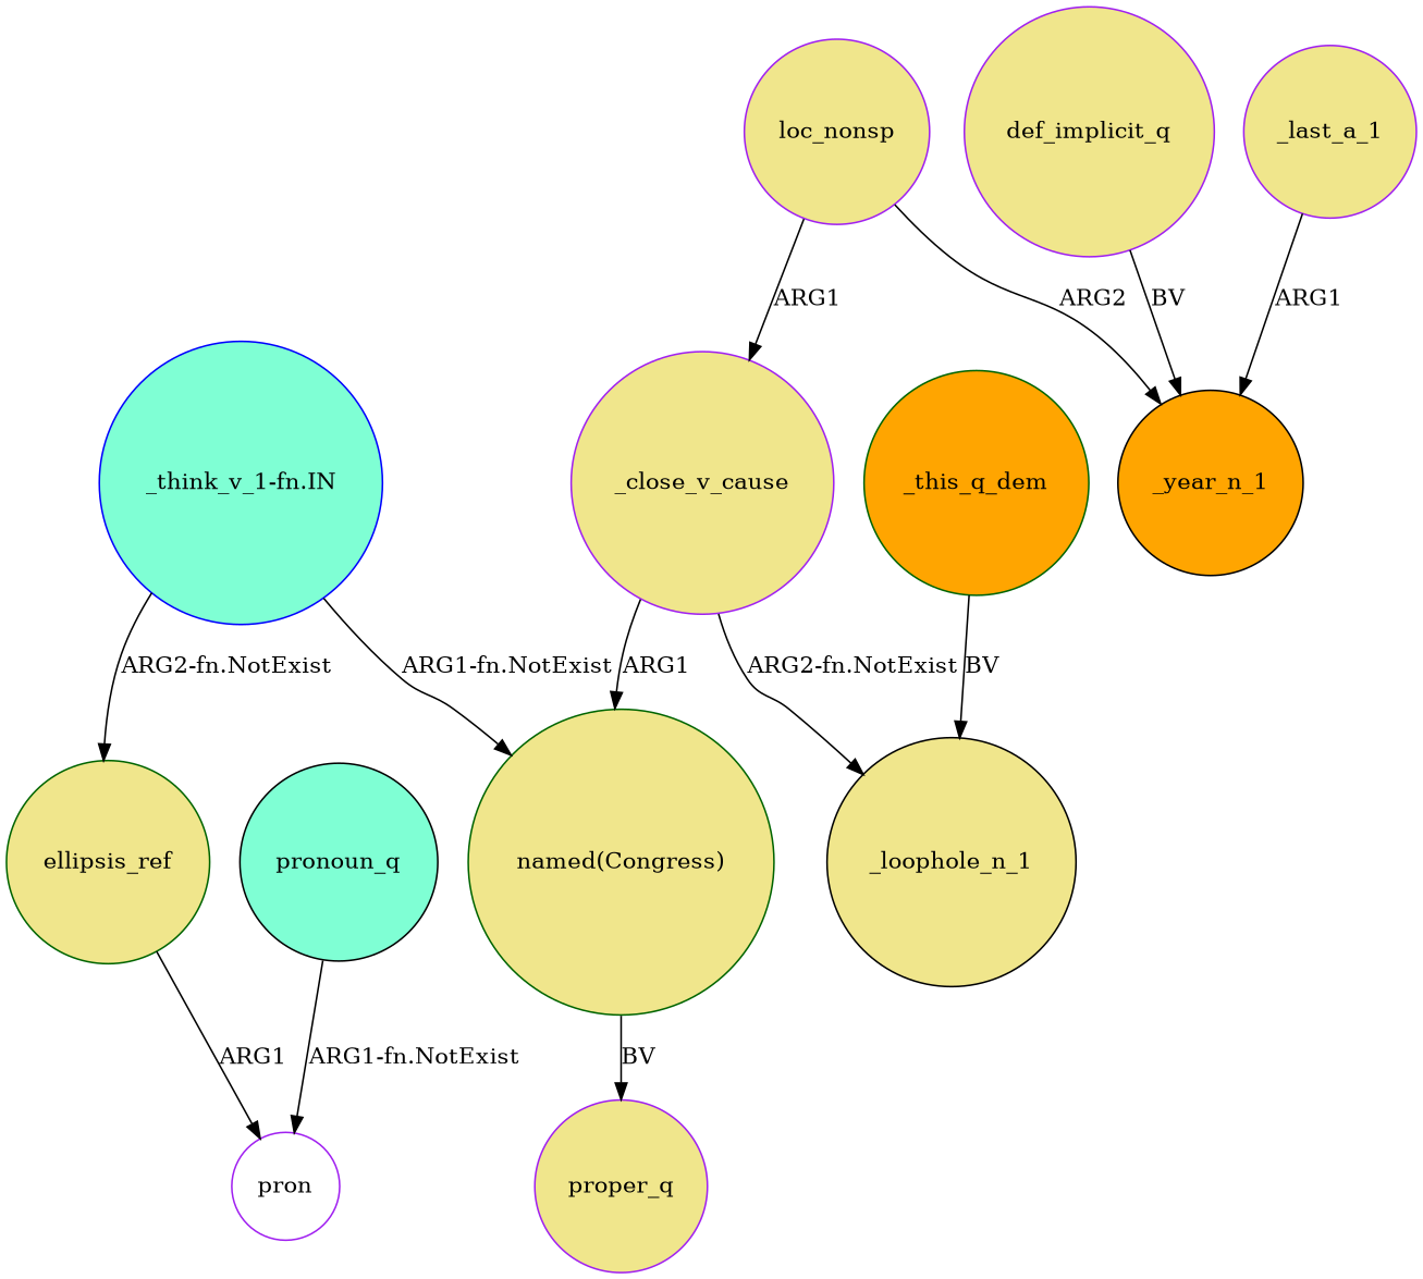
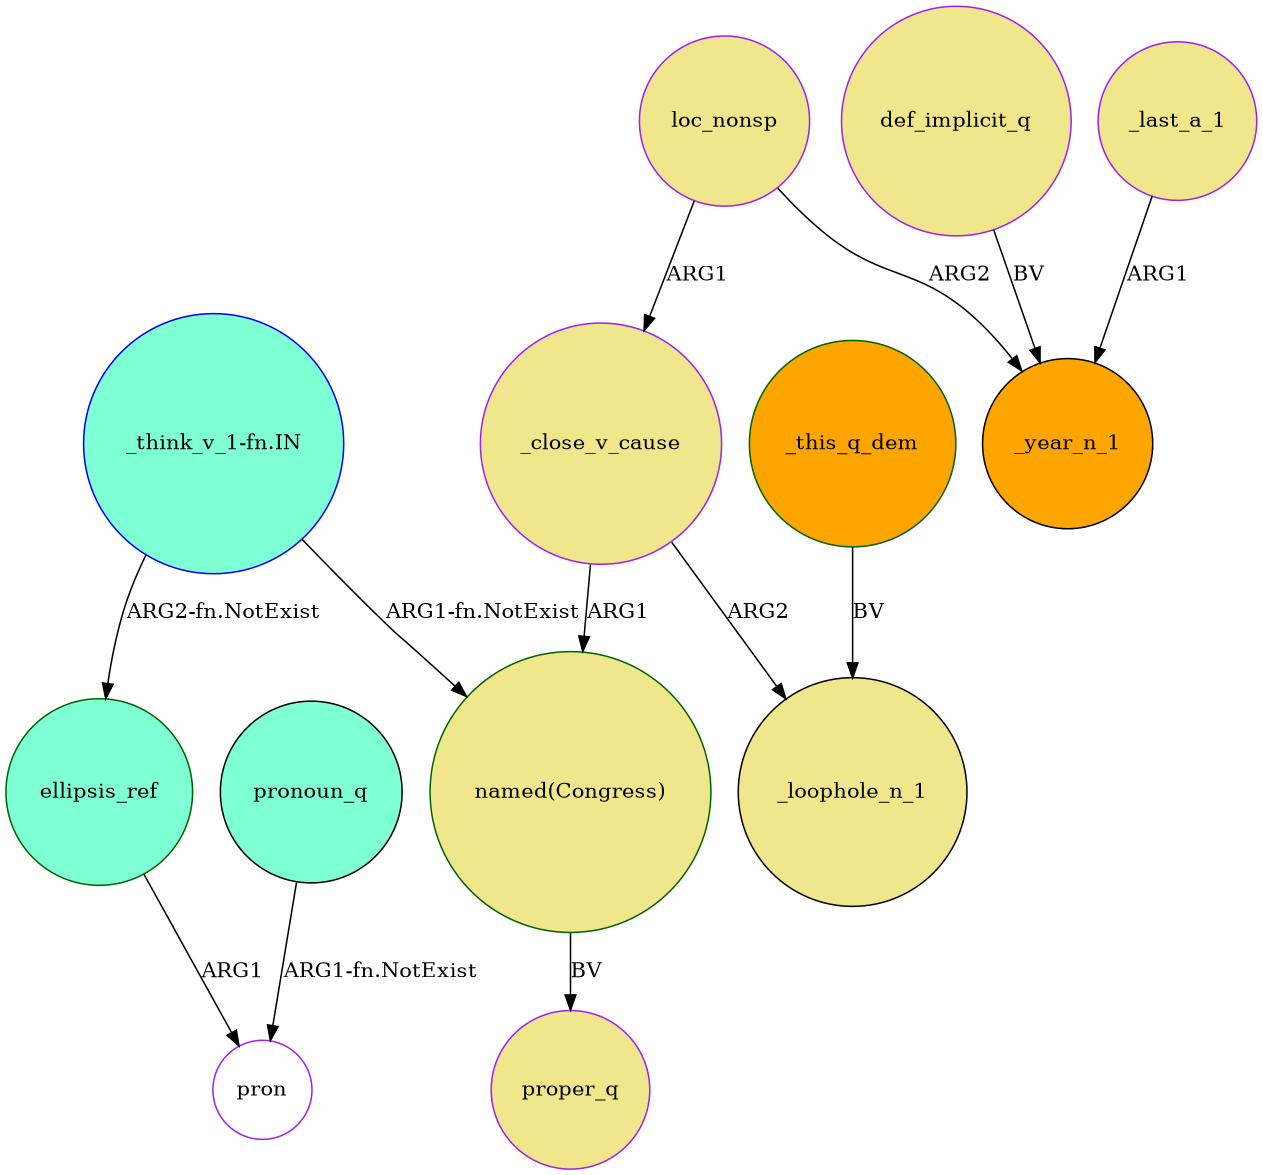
  digraph {
    node [color=purple fillcolor=khaki shape=circle style=filled]
-   ellipsis_ref [color=darkgreen]
+   ellipsis_ref [color=darkgreen fillcolor=aquamarine]
    pron [fillcolor=white]
    "_think_v_1-fn.IN" [color=blue fillcolor=aquamarine]
    "named(Congress)" [color=darkgreen]
    proper_q
    _close_v_cause
    _loophole_n_1 [color=black]
    pronoun_q [color=black fillcolor=aquamarine]
    _year_n_1 [color=black fillcolor=orange]
    def_implicit_q
    _this_q_dem [color=darkgreen fillcolor=orange]
    loc_nonsp
    _last_a_1
    ellipsis_ref -> pron [label=ARG1]
    "_think_v_1-fn.IN" -> ellipsis_ref [label="ARG2-fn.NotExist"]
    "_think_v_1-fn.IN" -> "named(Congress)" [label="ARG1-fn.NotExist"]
    "named(Congress)" -> proper_q [label=BV]
    _close_v_cause -> "named(Congress)" [label=ARG1]
-   _close_v_cause -> _loophole_n_1 [label="ARG2-fn.NotExist"]
+   _close_v_cause -> _loophole_n_1 [label=ARG2]
    pronoun_q -> pron [label="ARG1-fn.NotExist"]
    def_implicit_q -> _year_n_1 [label=BV]
    _this_q_dem -> _loophole_n_1 [label=BV]
    loc_nonsp -> _close_v_cause [label=ARG1]
    loc_nonsp -> _year_n_1 [label=ARG2]
    _last_a_1 -> _year_n_1 [label=ARG1]
  }
